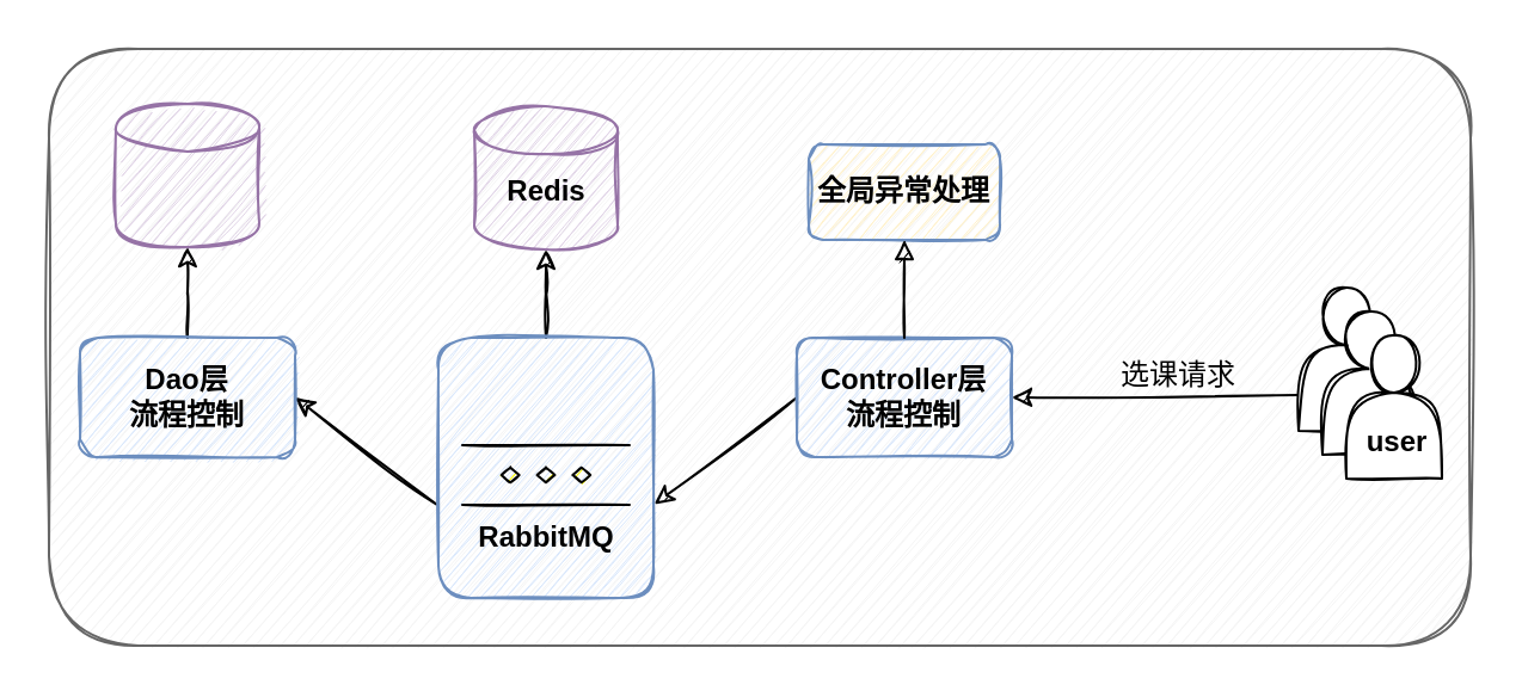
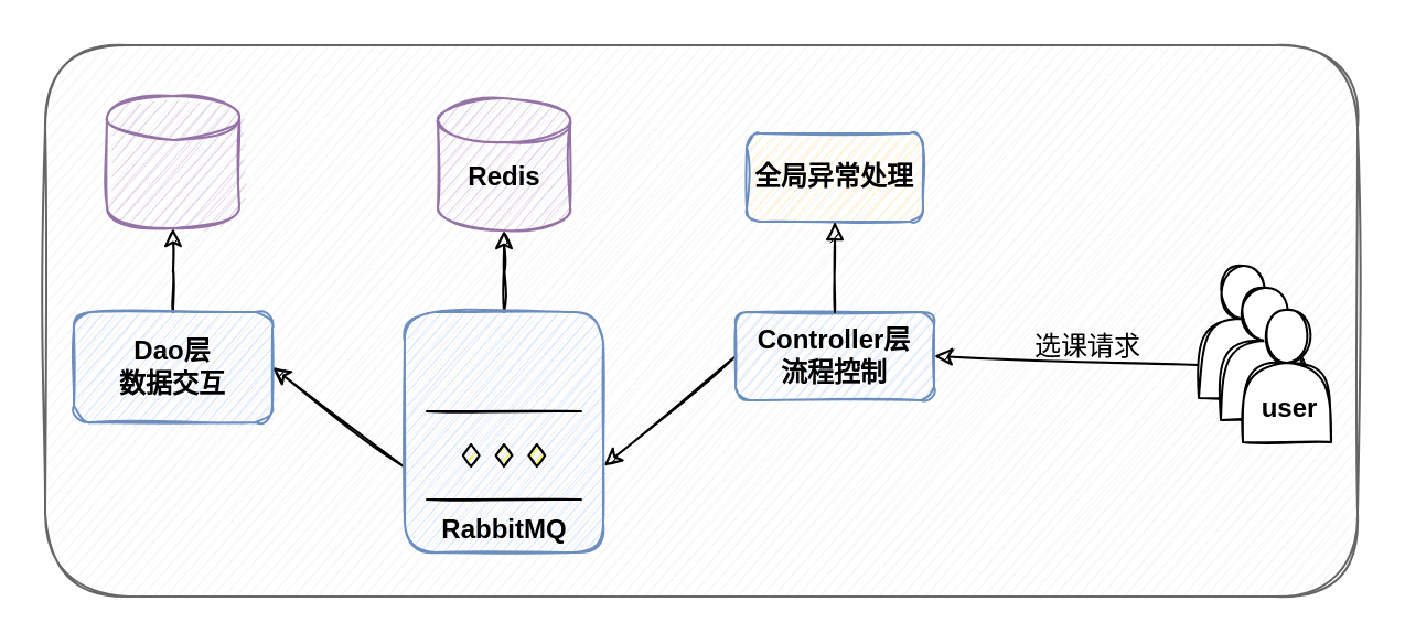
  <mxCell id="0" />
  <mxCell id="1" parent="0" />
  <mxCell id="2" value="" style="rounded=1;whiteSpace=wrap;html=1;shadow=0;sketch=1;strokeWidth=1;fillColor=#f5f5f5;strokeColor=#666666;fontColor=#333333;" vertex="1" parent="1"><mxGeometry x="20" y="20" width="595" height="250" as="geometry" /></mxCell>
  <mxCell id="3" style="rounded=0;sketch=1;orthogonalLoop=1;jettySize=auto;html=1;entryX=1.004;entryY=0.64;entryDx=0;entryDy=0;exitX=0;exitY=0.5;exitDx=0;exitDy=0;entryPerimeter=0;" edge="1" parent="1" source="4" target="18"><mxGeometry relative="1" as="geometry" /></mxCell>
- <mxCell id="4" value="Controller层&lt;br&gt;流程控制" style="rounded=1;whiteSpace=wrap;html=1;sketch=1;shadow=0;fillColor=#dae8fc;strokeColor=#6c8ebf;fontStyle=1" vertex="1" parent="1"><mxGeometry x="333" y="141" width="90" height="50" as="geometry" /></mxCell>
+ <mxCell id="4" value="Controller层&lt;br&gt;流程控制" style="rounded=1;whiteSpace=wrap;html=1;sketch=1;shadow=0;fillColor=#dae8fc;strokeColor=#6c8ebf;fontStyle=1" vertex="1" parent="1"><mxGeometry x="333" y="141" width="90" height="40" as="geometry" /></mxCell>
  <mxCell id="5" value="" style="strokeWidth=1;html=1;shape=mxgraph.flowchart.database;whiteSpace=wrap;shadow=0;sketch=1;spacing=1;fillColor=#e1d5e7;strokeColor=#9673a6;" vertex="1" parent="1"><mxGeometry x="48" y="43" width="60" height="60" as="geometry" /></mxCell>
  <mxCell id="6" value="" style="strokeWidth=1;html=1;shape=mxgraph.flowchart.database;whiteSpace=wrap;shadow=0;sketch=1;spacing=1;fillColor=#e1d5e7;strokeColor=#9673a6;" vertex="1" parent="1"><mxGeometry x="198" y="44" width="60" height="60" as="geometry" /></mxCell>
  <mxCell id="7" value="Redis" style="text;html=1;resizable=0;autosize=1;align=center;verticalAlign=middle;points=[];fillColor=none;strokeColor=none;rounded=0;shadow=0;sketch=1;fontStyle=1" vertex="1" parent="1"><mxGeometry x="203" y="70" width="50" height="20" as="geometry" /></mxCell>
  <mxCell id="8" value="全局异常处理" style="rounded=1;whiteSpace=wrap;html=1;sketch=1;shadow=0;fillColor=#fff2cc;strokeColor=#6c8ebf;fontStyle=1;" vertex="1" parent="1"><mxGeometry x="338" y="60" width="80" height="40" as="geometry" /></mxCell>
  <mxCell id="9" value="" style="endArrow=classic;html=1;exitX=0;exitY=0.75;exitDx=0;exitDy=0;entryX=1;entryY=0.5;entryDx=0;entryDy=0;sketch=1;" edge="1" parent="1" source="11" target="4"><mxGeometry width="50" height="50" relative="1" as="geometry"><mxPoint x="593" y="260" as="sourcePoint" /><mxPoint x="643" y="210" as="targetPoint" /></mxGeometry></mxCell>
  <mxCell id="10" value="" style="group" vertex="1" connectable="0" parent="1"><mxGeometry x="543" y="120" width="61" height="80" as="geometry" /></mxCell>
  <mxCell id="11" value="" style="shape=actor;whiteSpace=wrap;html=1;shadow=0;sketch=1;strokeWidth=1;" vertex="1" parent="10"><mxGeometry width="40" height="60" as="geometry" /></mxCell>
  <mxCell id="12" value="" style="shape=actor;whiteSpace=wrap;html=1;shadow=0;sketch=1;strokeWidth=1;" vertex="1" parent="10"><mxGeometry x="10" y="10" width="40" height="60" as="geometry" /></mxCell>
  <mxCell id="13" value="" style="shape=actor;whiteSpace=wrap;html=1;shadow=0;sketch=1;strokeWidth=1;" vertex="1" parent="10"><mxGeometry x="20" y="20" width="40" height="60" as="geometry" /></mxCell>
  <mxCell id="14" value="user" style="text;html=1;resizable=0;autosize=1;align=center;verticalAlign=middle;points=[];fillColor=none;strokeColor=none;rounded=0;shadow=0;sketch=1;fontStyle=1" vertex="1" parent="10"><mxGeometry x="21" y="55" width="40" height="20" as="geometry" /></mxCell>
  <mxCell id="15" value="选课请求" style="text;html=1;strokeColor=none;fillColor=none;align=center;verticalAlign=middle;whiteSpace=wrap;rounded=0;shadow=0;sketch=1;" vertex="1" parent="1"><mxGeometry x="463" y="147" width="60" height="20" as="geometry" /></mxCell>
  <mxCell id="16" value="" style="rounded=0;sketch=1;orthogonalLoop=1;jettySize=auto;html=1;entryX=1;entryY=0.5;entryDx=0;entryDy=0;exitX=-0.009;exitY=0.64;exitDx=0;exitDy=0;exitPerimeter=0;" edge="1" parent="1" source="18" target="20"><mxGeometry relative="1" as="geometry" /></mxCell>
  <mxCell id="17" value="" style="edgeStyle=orthogonalEdgeStyle;rounded=0;sketch=1;orthogonalLoop=1;jettySize=auto;html=1;entryX=0.5;entryY=1;entryDx=0;entryDy=0;entryPerimeter=0;" edge="1" parent="1" source="18" target="6"><mxGeometry relative="1" as="geometry"><mxPoint x="228" y="110" as="targetPoint" /></mxGeometry></mxCell>
  <mxCell id="18" value="" style="rounded=1;whiteSpace=wrap;html=1;sketch=1;shadow=0;fillColor=#dae8fc;strokeColor=#6c8ebf;fontStyle=1" vertex="1" parent="1"><mxGeometry x="183" y="141" width="90" height="109" as="geometry" /></mxCell>
  <mxCell id="19" value="" style="edgeStyle=orthogonalEdgeStyle;rounded=0;sketch=1;orthogonalLoop=1;jettySize=auto;html=1;entryX=0.5;entryY=1;entryDx=0;entryDy=0;entryPerimeter=0;" edge="1" parent="1" source="20" target="5"><mxGeometry relative="1" as="geometry" /></mxCell>
- <mxCell id="20" value="Dao层&lt;br&gt;流程控制" style="rounded=1;whiteSpace=wrap;html=1;sketch=1;shadow=0;fillColor=#dae8fc;strokeColor=#6c8ebf;fontStyle=1" vertex="1" parent="1"><mxGeometry x="33" y="141" width="90" height="50" as="geometry" /></mxCell>
+ <mxCell id="20" value="Dao层&lt;br&gt;数据交互" style="rounded=1;whiteSpace=wrap;html=1;sketch=1;shadow=0;fillColor=#dae8fc;strokeColor=#6c8ebf;fontStyle=1" vertex="1" parent="1"><mxGeometry x="33" y="141" width="90" height="50" as="geometry" /></mxCell>
  <mxCell id="21" value="" style="endArrow=block;html=1;entryX=0.5;entryY=1;entryDx=0;entryDy=0;exitX=0.5;exitY=0;exitDx=0;exitDy=0;sketch=1;" edge="1" parent="1" source="4" target="8"><mxGeometry width="50" height="50" relative="1" as="geometry"><mxPoint x="223" y="110" as="sourcePoint" /><mxPoint x="273" y="60" as="targetPoint" /></mxGeometry></mxCell>
- <mxCell id="22" value="&lt;b&gt;RabbitMQ&lt;/b&gt;" style="verticalLabelPosition=bottom;verticalAlign=top;html=1;shape=mxgraph.flowchart.parallel_mode;pointerEvents=1;shadow=0;sketch=1;strokeWidth=1;" vertex="1" parent="1"><mxGeometry x="193" y="186" width="70" height="25" as="geometry" /></mxCell>
+ <mxCell id="22" value="&lt;b&gt;RabbitMQ&lt;/b&gt;" style="verticalLabelPosition=bottom;verticalAlign=top;html=1;shape=mxgraph.flowchart.parallel_mode;pointerEvents=1;shadow=0;sketch=1;strokeWidth=1;" vertex="1" parent="1"><mxGeometry x="193" y="186" width="70" height="40" as="geometry" /></mxCell>
